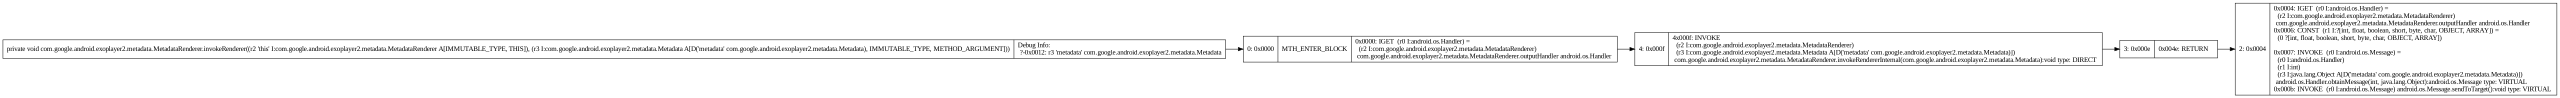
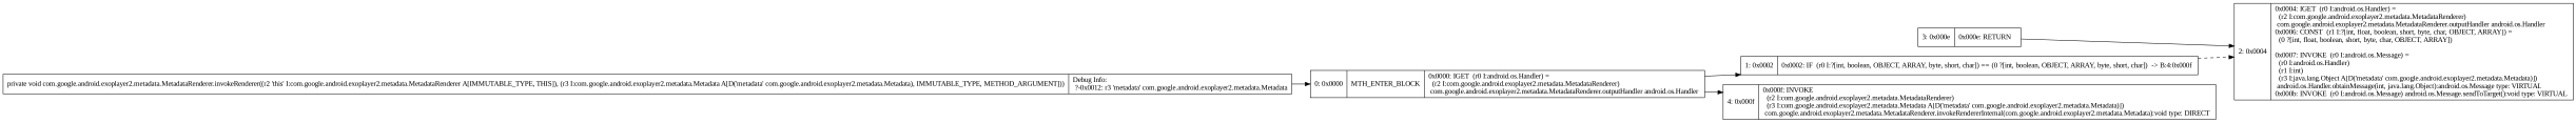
  digraph {
    fontname="Liberation Serif"
    rankdir=LR
    node [fontname="Liberation Serif" shape=record]
    edge [fontname="Liberation Serif"]
    n1 [label="{0\:\ 0x0000|MTH_ENTER_BLOCK\l|0x0000: IGET  (r0 I:android.os.Handler) = \l  (r2 I:com.google.android.exoplayer2.metadata.MetadataRenderer)\l com.google.android.exoplayer2.metadata.MetadataRenderer.outputHandler android.os.Handler \l}"]
-   n3 [label="{4\:\ 0x000f|4x000f: INVOKE  \l  (r2 I:com.google.android.exoplayer2.metadata.MetadataRenderer)\l  (r3 I:com.google.android.exoplayer2.metadata.Metadata A[D('metadata' com.google.android.exoplayer2.metadata.Metadata)])\l com.google.android.exoplayer2.metadata.MetadataRenderer.invokeRendererInternal(com.google.android.exoplayer2.metadata.Metadata):void type: DIRECT \l}"]
+   n2 [label="{1\:\ 0x0002|0x0002: IF  (r0 I:?[int, boolean, OBJECT, ARRAY, byte, short, char]) == (0 ?[int, boolean, OBJECT, ARRAY, byte, short, char])  \-\> B:4:0x000f \l}"]
+   n3 [label="{4\:\ 0x000f|0x000f: INVOKE  \l  (r2 I:com.google.android.exoplayer2.metadata.MetadataRenderer)\l  (r3 I:com.google.android.exoplayer2.metadata.Metadata A[D('metadata' com.google.android.exoplayer2.metadata.Metadata)])\l com.google.android.exoplayer2.metadata.MetadataRenderer.invokeRendererInternal(com.google.android.exoplayer2.metadata.Metadata):void type: DIRECT \l}"]
    n4 [label="{2\:\ 0x0004|0x0004: IGET  (r0 I:android.os.Handler) = \l  (r2 I:com.google.android.exoplayer2.metadata.MetadataRenderer)\l com.google.android.exoplayer2.metadata.MetadataRenderer.outputHandler android.os.Handler \l0x0006: CONST  (r1 I:?[int, float, boolean, short, byte, char, OBJECT, ARRAY]) = \l  (0 ?[int, float, boolean, short, byte, char, OBJECT, ARRAY])\l \l0x0007: INVOKE  (r0 I:android.os.Message) = \l  (r0 I:android.os.Handler)\l  (r1 I:int)\l  (r3 I:java.lang.Object A[D('metadata' com.google.android.exoplayer2.metadata.Metadata)])\l android.os.Handler.obtainMessage(int, java.lang.Object):android.os.Message type: VIRTUAL \l0x000b: INVOKE  (r0 I:android.os.Message) android.os.Message.sendToTarget():void type: VIRTUAL \l}"]
-   n5 [label="{3\:\ 0x000e|0x004e: RETURN   \l}"]
+   n5 [label="{3\:\ 0x000e|0x000e: RETURN   \l}"]
    n6 [label="{private void com.google.android.exoplayer2.metadata.MetadataRenderer.invokeRenderer((r2 'this' I:com.google.android.exoplayer2.metadata.MetadataRenderer A[IMMUTABLE_TYPE, THIS]), (r3 I:com.google.android.exoplayer2.metadata.Metadata A[D('metadata' com.google.android.exoplayer2.metadata.Metadata), IMMUTABLE_TYPE, METHOD_ARGUMENT]))  | Debug Info:\l  ?\-0x0012: r3 'metadata' com.google.android.exoplayer2.metadata.Metadata\l}"]
+   n1 -> n2
    n1 -> n3
-   n3 -> n5
+   n2 -> n4 [style=dashed]
    n5 -> n4
    n6 -> n1
  }
